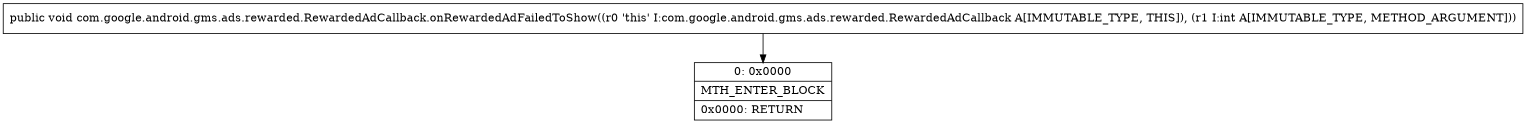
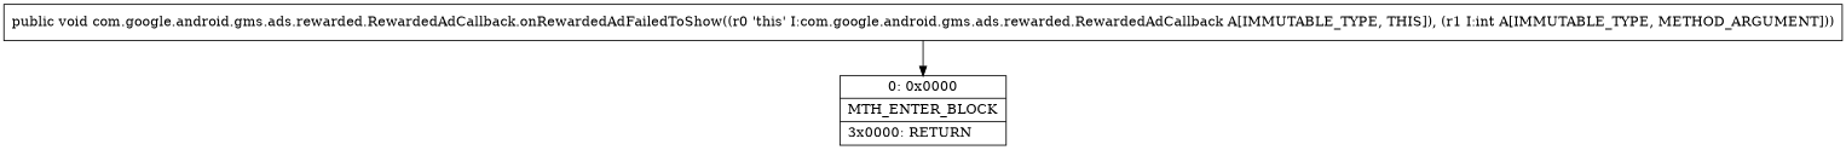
  digraph {
    node [shape=record]
-   n1 [label="{0\:\ 0x0000|MTH_ENTER_BLOCK\l|0x0000: RETURN   \l}"]
+   n1 [label="{0\:\ 0x0000|MTH_ENTER_BLOCK\l|3x0000: RETURN   \l}"]
    n2 [label="{public void com.google.android.gms.ads.rewarded.RewardedAdCallback.onRewardedAdFailedToShow((r0 'this' I:com.google.android.gms.ads.rewarded.RewardedAdCallback A[IMMUTABLE_TYPE, THIS]), (r1 I:int A[IMMUTABLE_TYPE, METHOD_ARGUMENT])) }"]
    n2 -> n1
  }
